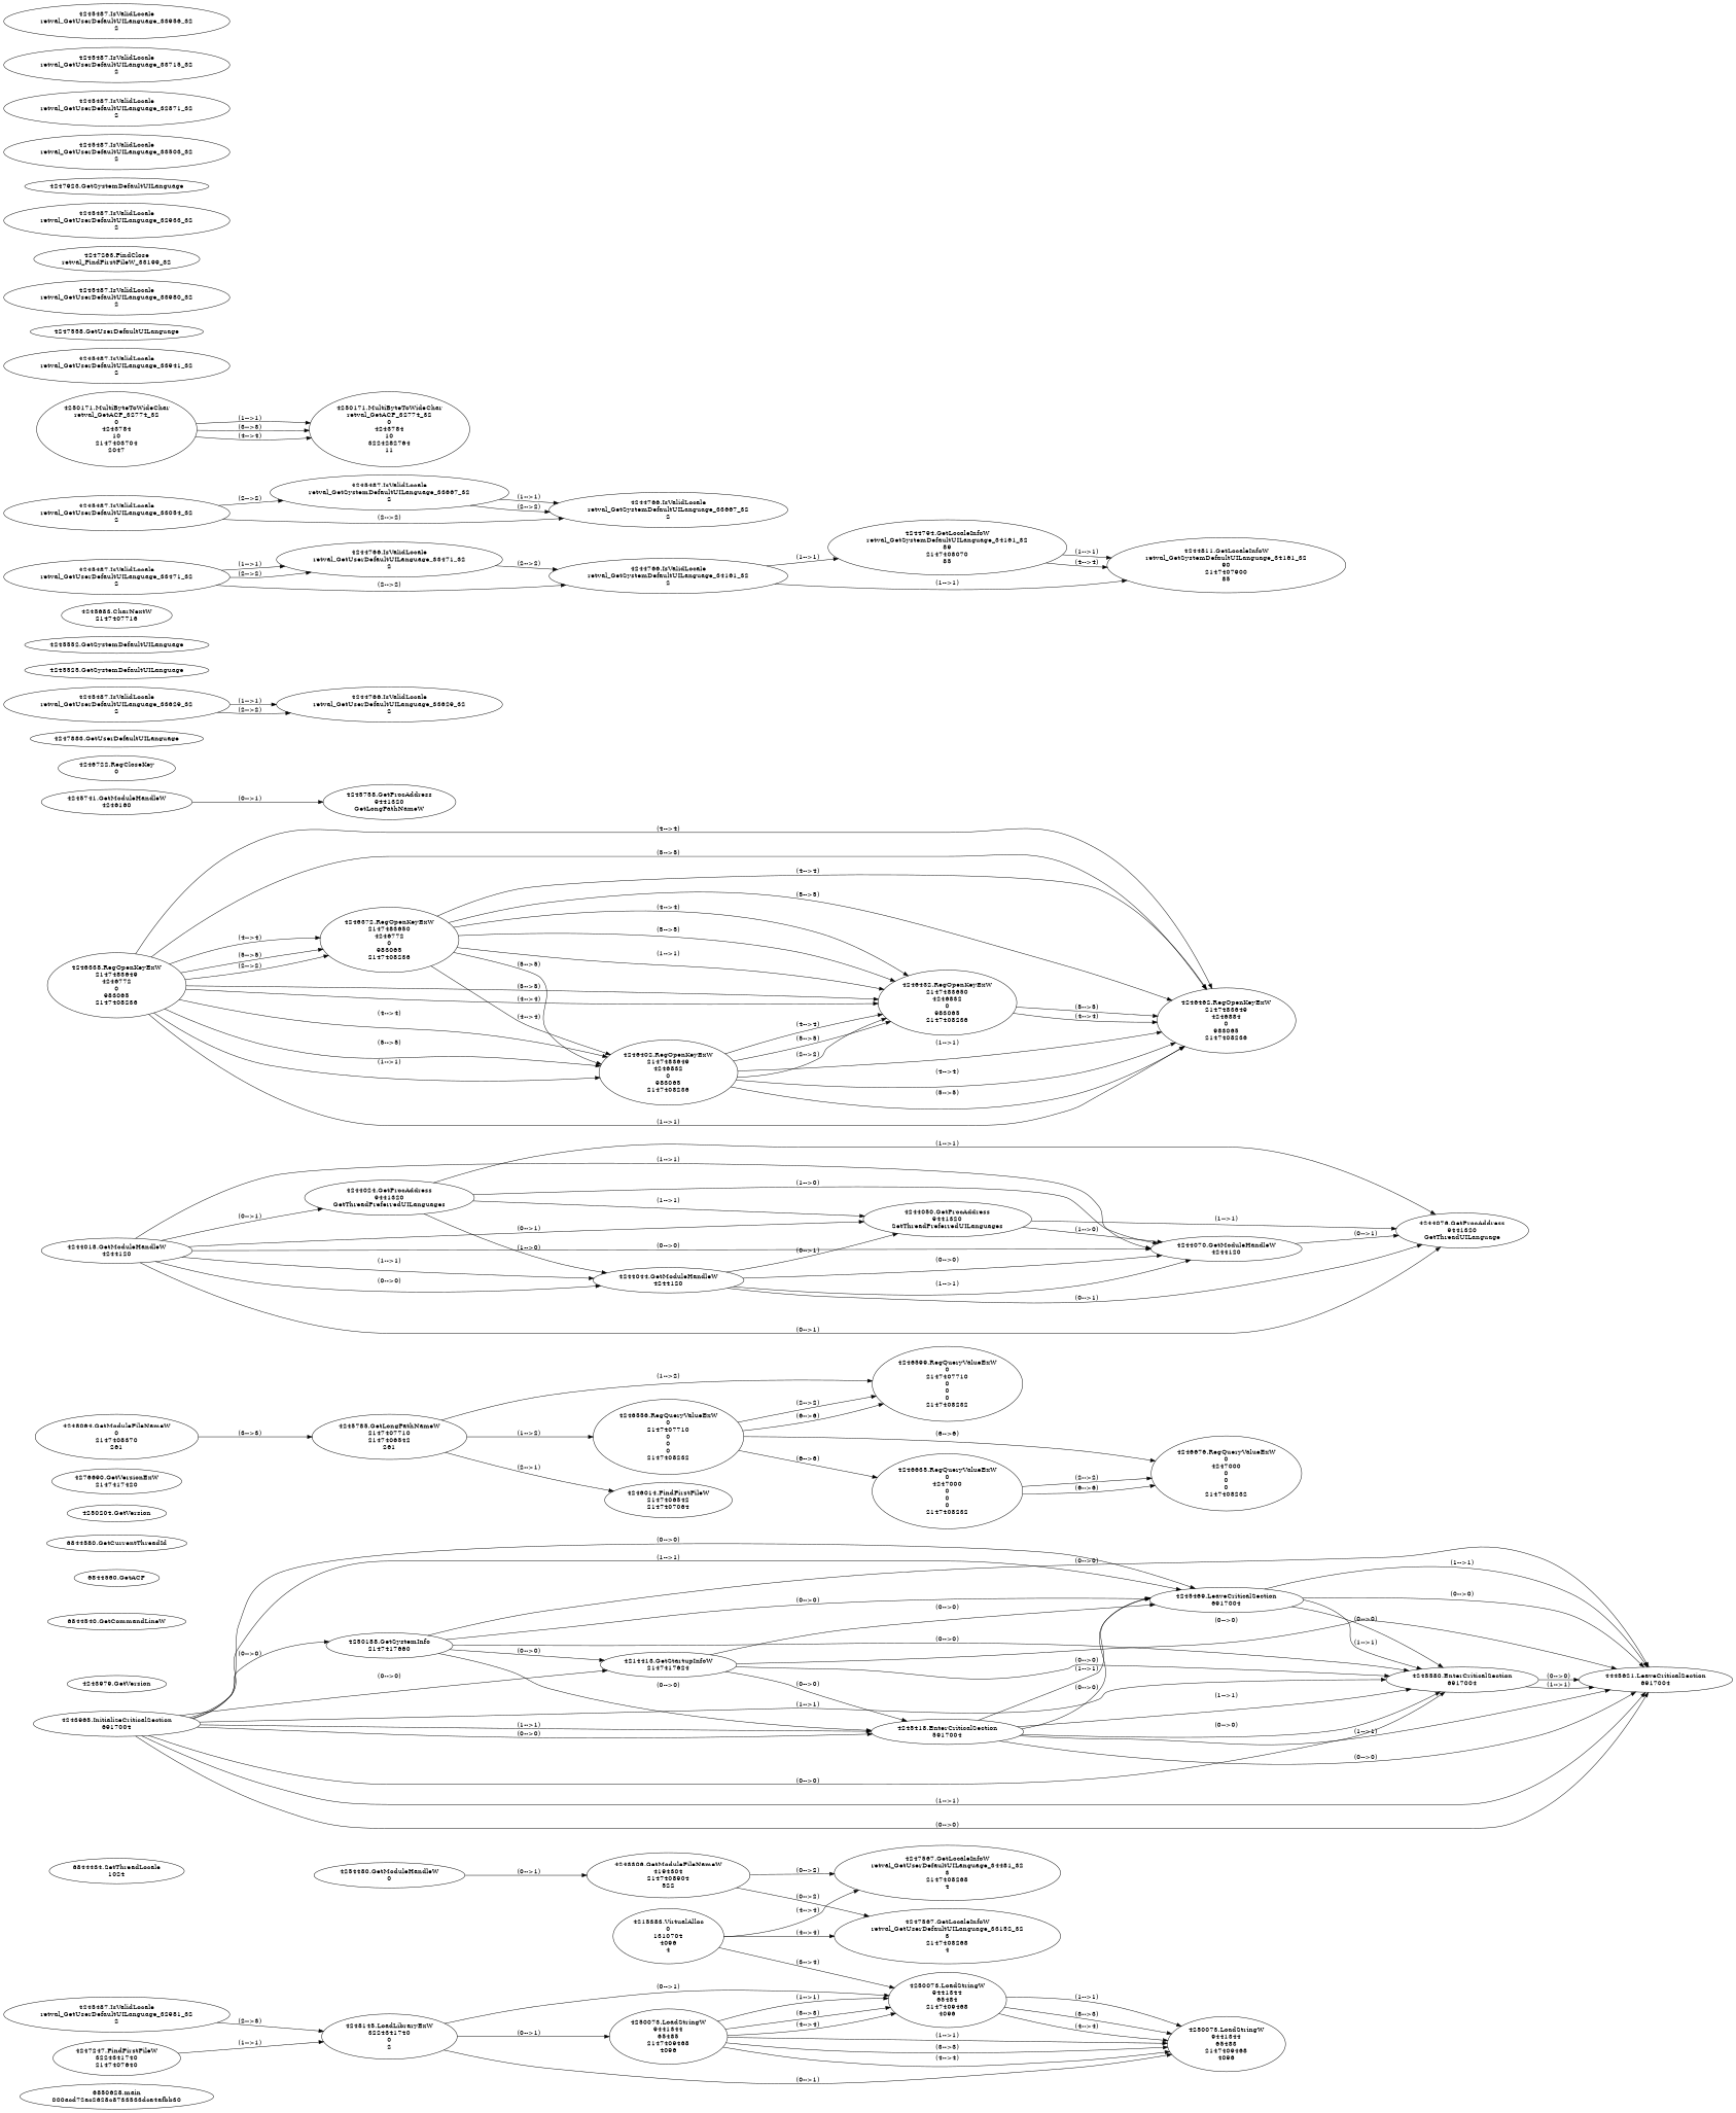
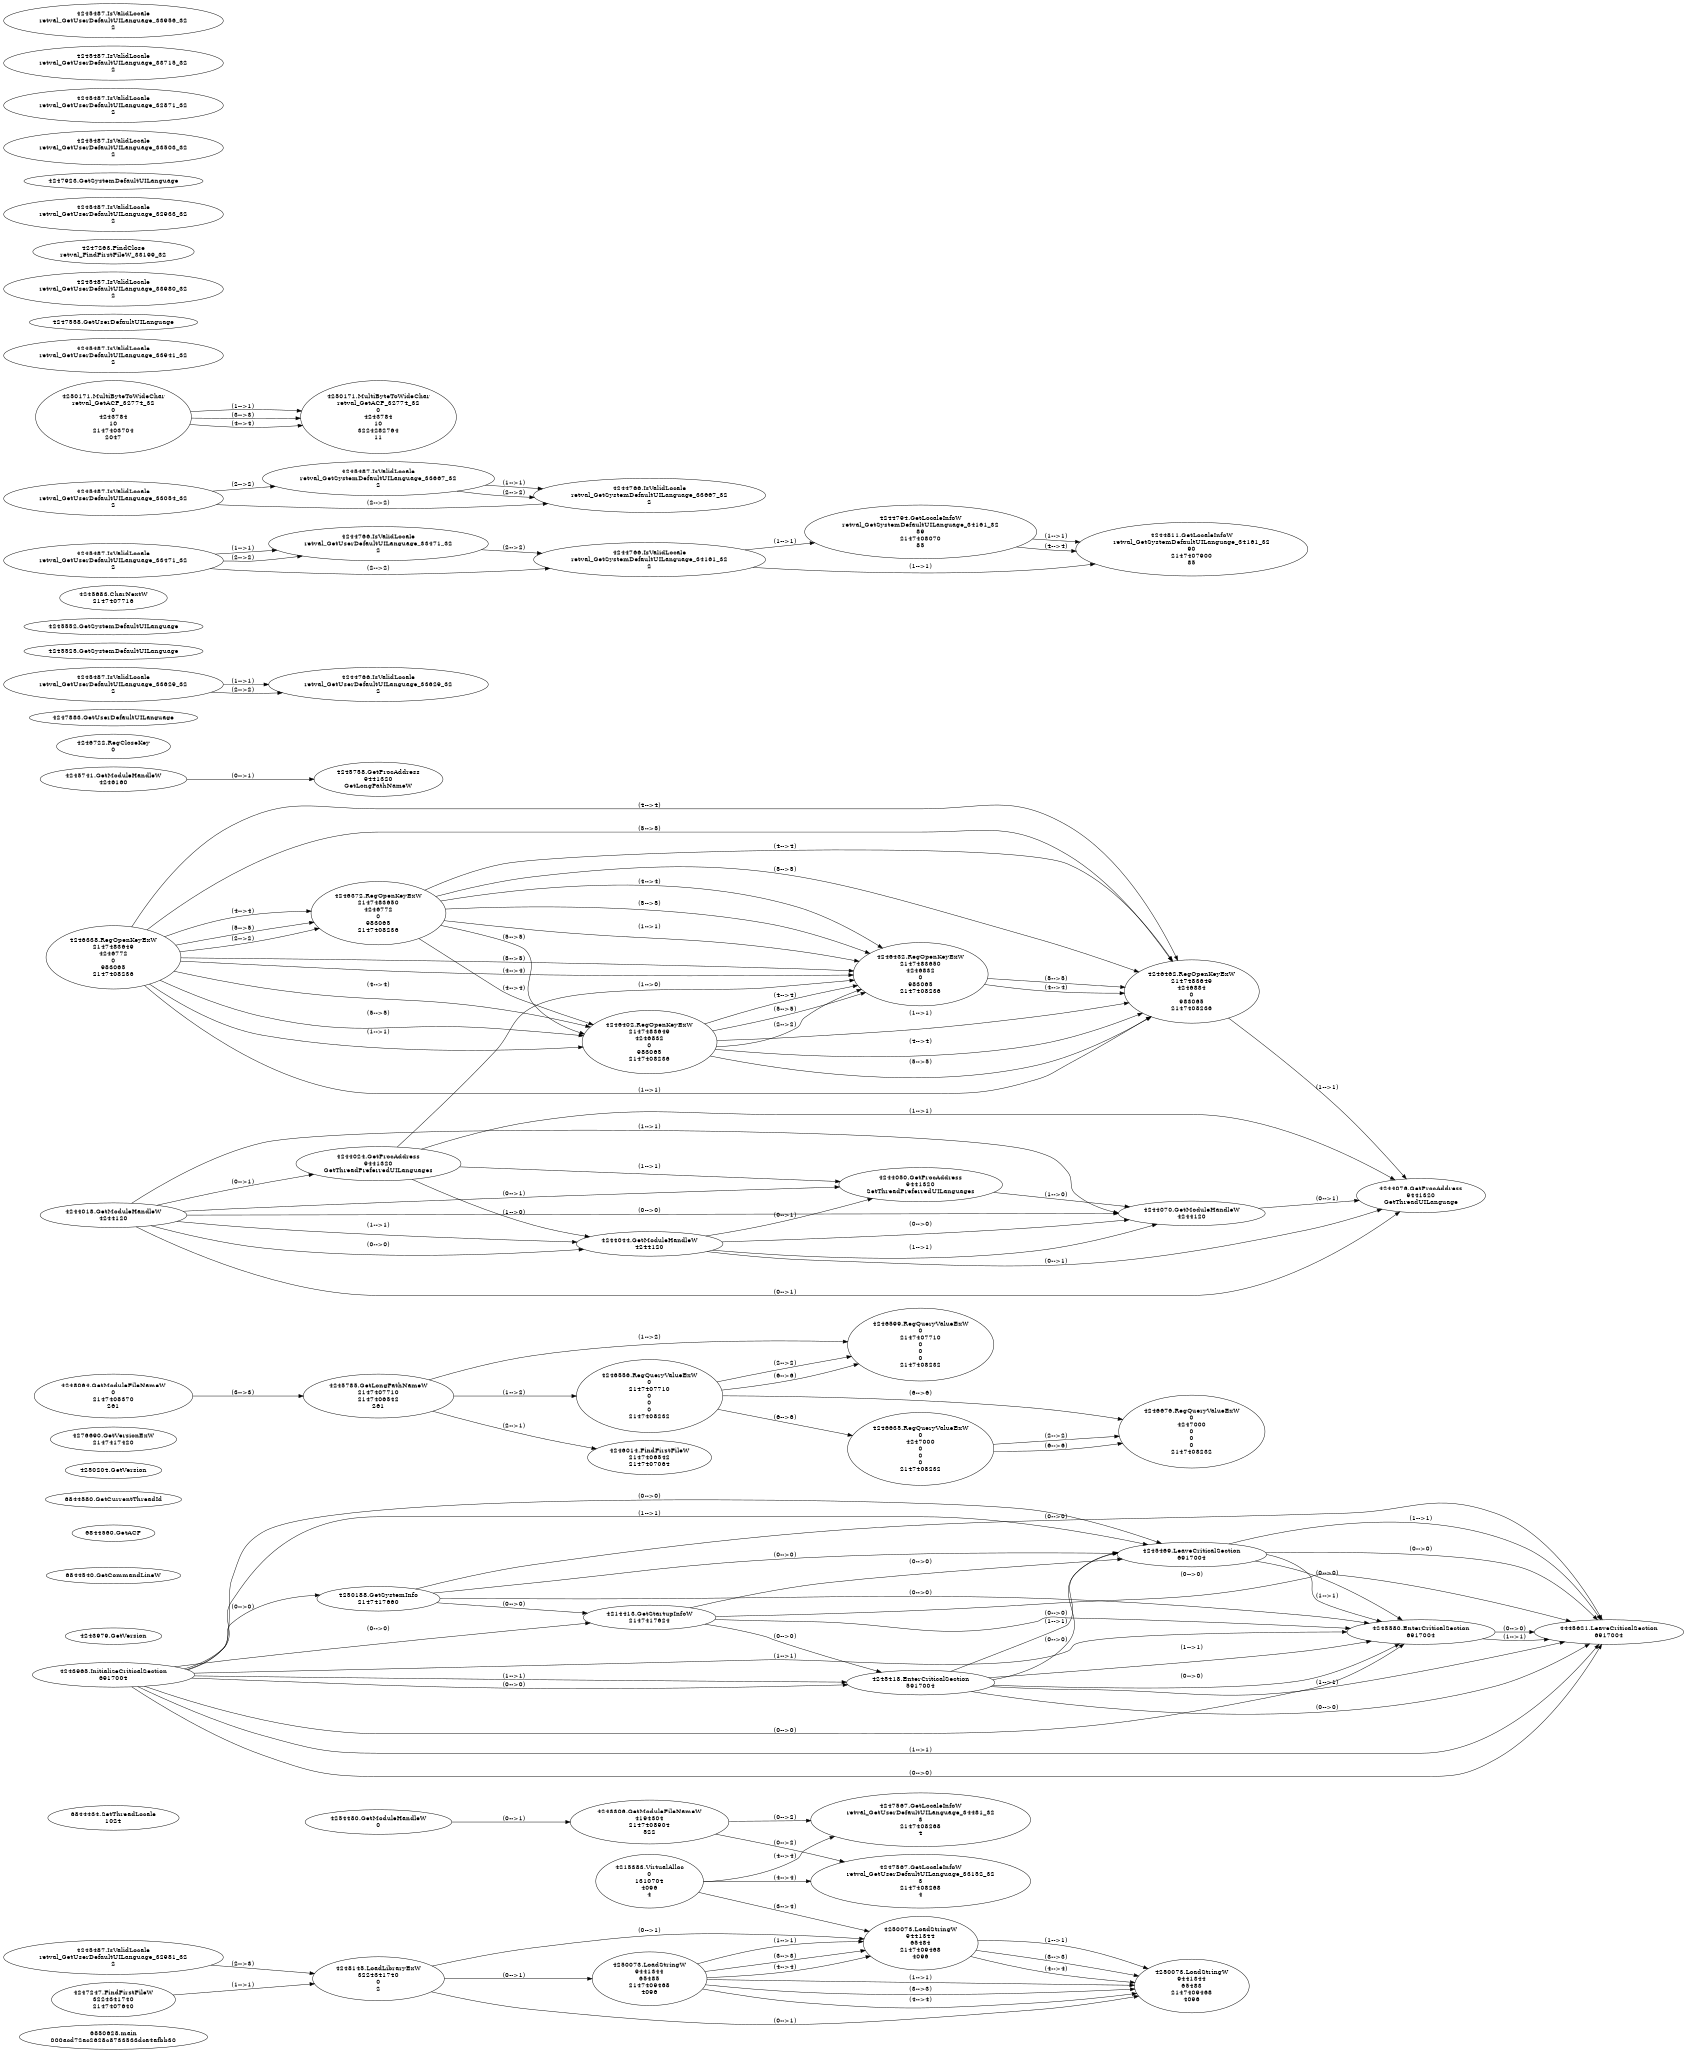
  digraph {
    rankdir=LR
    n1 [label="6850628.main\n000acd72ac2628c8733533dca4afbb30"]
    n2 [label="4254480.GetModuleHandleW\n0"]
    n3 [label="4243306.GetModuleFileNameW\n4194304\n2147408904\n522"]
    n4 [label="4247567.GetLocaleInfoW\nretval_GetUserDefaultUILanguage_34481_32\n3\n2147408268\n4"]
    n5 [label="4247567.GetLocaleInfoW\nretval_GetUserDefaultUILanguage_33152_32\n3\n2147408268\n4"]
    n6 [label="6844434.SetThreadLocale\n1024"]
    n7 [label="4243965.InitializeCriticalSection\n6917004"]
    n8 [label="4250188.GetSystemInfo\n2147417660"]
    n9 [label="4214413.GetStartupInfoW\n2147417624"]
    n10 [label="4245418.EnterCriticalSection\n5917004"]
    n11 [label="4245469.LeaveCriticalSection\n6917004"]
    n12 [label="4245580.EnterCriticalSection\n6917004"]
    n13 [label="4445621.LeaveCriticalSection\n6917004"]
    n14 [label="4243979.GetVersion\n"]
    n15 [label="6844540.GetCommandLineW\n"]
    n16 [label="6844560.GetACP\n"]
    n17 [label="6844580.GetCurrentThreadId\n"]
    n18 [label="4250204.GetVersion\n"]
    n19 [label="4276690.GetVersionExW\n2147417420"]
    n20 [label="4248064.GetModuleFileNameW\n0\n2147408370\n261"]
    n21 [label="4245785.GetLongPathNameW\n2147407710\n2147406542\n261"]
    n22 [label="4246556.RegQueryValueExW\n0\n2147407710\n0\n0\n0\n2147408232"]
    n23 [label="4246014.FindFirstFileW\n2147406542\n2147407064"]
    n24 [label="4246599.RegQueryValueExW\n0\n2147407710\n0\n0\n0\n2147408232"]
    n25 [label="4215383.VirtualAlloc\n0\n1310704\n4096\n4"]
    n26 [label="4250073.LoadStringW\n9441344\n65484\n2147409468\n4096"]
    n27 [label="4250073.LoadStringW\n9441344\n65485\n2147409468\n4096"]
    n28 [label="4250073.LoadStringW\n9441344\n65483\n2147409468\n4096"]
    n29 [label="4246338.RegOpenKeyExW\n2147483649\n4246772\n0\n983065\n2147408236"]
    n30 [label="4246372.RegOpenKeyExW\n2147483650\n4246772\n0\n983065\n2147408236"]
    n31 [label="4246402.RegOpenKeyExW\n2147483649\n4246832\n0\n983065\n2147408236"]
    n32 [label="4246432.RegOpenKeyExW\n2147483650\n4246832\n0\n983065\n2147408236"]
    n33 [label="4246462.RegOpenKeyExW\n2147483649\n4246884\n0\n983065\n2147408236"]
    n34 [label="4245741.GetModuleHandleW\n4246160"]
    n35 [label="4245758.GetProcAddress\n9441320\nGetLongPathNameW"]
    n36 [label="4246635.RegQueryValueExW\n0\n4247000\n0\n0\n0\n2147408232"]
    n37 [label="4246676.RegQueryValueExW\n0\n4247000\n0\n0\n0\n2147408232"]
    n38 [label="4246722.RegCloseKey\n0"]
    n39 [label="4247883.GetUserDefaultUILanguage\n"]
    n40 [label="4245487.IsValidLocale\nretval_GetUserDefaultUILanguage_33629_32\n2"]
    n41 [label="4244766.IsValidLocale\nretval_GetUserDefaultUILanguage_33629_32\n2"]
    n42 [label="4245525.GetSystemDefaultUILanguage\n"]
    n43 [label="4245552.GetSystemDefaultUILanguage\n"]
    n44 [label="4245683.CharNextW\n2147407716"]
    n45 [label="4245487.IsValidLocale\nretval_GetUserDefaultUILanguage_33471_32\n2"]
    n46 [label="4244766.IsValidLocale\nretval_GetUserDefaultUILanguage_33471_32\n2"]
    n47 [label="4244766.IsValidLocale\nretval_GetSystemDefaultUILanguage_34161_32\n2"]
    n48 [label="4244794.GetLocaleInfoW\nretval_GetSystemDefaultUILanguage_34161_32\n89\n2147408070\n85"]
    n49 [label="4244811.GetLocaleInfoW\nretval_GetSystemDefaultUILanguage_34161_32\n90\n2147407900\n85"]
    n50 [label="4245487.IsValidLocale\nretval_GetUserDefaultUILanguage_33054_32\n2"]
    n51 [label="4245487.IsValidLocale\nretval_GetSystemDefaultUILanguage_33667_32\n2"]
    n52 [label="4244766.IsValidLocale\nretval_GetSystemDefaultUILanguage_33667_32\n2"]
    n53 [label="4250171.MultiByteToWideChar\nretval_GetACP_32774_32\n0\n4243784\n10\n2147403704\n2047"]
    n54 [label="4250171.MultiByteToWideChar\nretval_GetACP_32774_32\n0\n4243784\n10\n3224282764\n11"]
    n55 [label="4244018.GetModuleHandleW\n4244120"]
    n56 [label="4244024.GetProcAddress\n9441320\nGetThreadPreferredUILanguages"]
    n57 [label="4244044.GetModuleHandleW\n4244120"]
    n58 [label="4244050.GetProcAddress\n9441320\nSetThreadPreferredUILanguages"]
    n59 [label="4244070.GetModuleHandleW\n4244120"]
    n60 [label="4244076.GetProcAddress\n9441320\nGetThreadUILanguage"]
    n61 [label="4245487.IsValidLocale\nretval_GetUserDefaultUILanguage_33941_32\n2"]
    n62 [label="4247558.GetUserDefaultUILanguage\n"]
    n63 [label="4245487.IsValidLocale\nretval_GetUserDefaultUILanguage_33980_32\n2"]
    n64 [label="4245487.IsValidLocale\nretval_GetUserDefaultUILanguage_32981_32\n2"]
    n65 [label="4248145.LoadLibraryExW\n3224341740\n0\n2"]
    n66 [label="4247247.FindFirstFileW\n3224341740\n2147407640"]
    n67 [label="4247263.FindClose\nretval_FindFirstFileW_33199_32"]
    n68 [label="4245487.IsValidLocale\nretval_GetUserDefaultUILanguage_32933_32\n2"]
    n69 [label="4247923.GetSystemDefaultUILanguage\n"]
    n70 [label="4245487.IsValidLocale\nretval_GetUserDefaultUILanguage_33503_32\n2"]
    n71 [label="4245487.IsValidLocale\nretval_GetUserDefaultUILanguage_32871_32\n2"]
    n72 [label="4245487.IsValidLocale\nretval_GetUserDefaultUILanguage_33715_32\n2"]
    n73 [label="4245487.IsValidLocale\nretval_GetUserDefaultUILanguage_33956_32\n2"]
    n2 -> n3 [label="(0-->1)"]
    n3 -> n4 [label="(0-->2)"]
    n3 -> n5 [label="(0-->2)"]
    n7 -> n8 [label="(0-->0)"]
    n7 -> n9 [label="(0-->0)"]
    n7 -> n10 [label="(1-->1)"]
    n7 -> n10 [label="(0-->0)"]
    n7 -> n11 [label="(1-->1)"]
    n7 -> n11 [label="(0-->0)"]
    n7 -> n12 [label="(1-->1)"]
    n7 -> n12 [label="(0-->0)"]
    n7 -> n13 [label="(1-->1)"]
    n7 -> n13 [label="(0-->0)"]
    n8 -> n9 [label="(0-->0)"]
-   n8 -> n10 [label="(0-->0)"]
    n8 -> n11 [label="(0-->0)"]
    n8 -> n12 [label="(0-->0)"]
    n8 -> n13 [label="(0-->0)"]
    n9 -> n10 [label="(0-->0)"]
    n9 -> n11 [label="(0-->0)"]
    n9 -> n12 [label="(0-->0)"]
    n9 -> n13 [label="(0-->0)"]
    n10 -> n11 [label="(1-->1)"]
    n10 -> n11 [label="(0-->0)"]
    n10 -> n12 [label="(1-->1)"]
    n10 -> n12 [label="(0-->0)"]
    n10 -> n13 [label="(1-->1)"]
    n10 -> n13 [label="(0-->0)"]
    n11 -> n12 [label="(1-->1)"]
    n11 -> n12 [label="(0-->0)"]
    n11 -> n13 [label="(1-->1)"]
    n11 -> n13 [label="(0-->0)"]
    n12 -> n13 [label="(1-->1)"]
    n12 -> n13 [label="(0-->0)"]
    n20 -> n21 [label="(3-->3)"]
    n21 -> n22 [label="(1-->2)"]
    n21 -> n23 [label="(2-->1)"]
    n21 -> n24 [label="(1-->2)"]
    n22 -> n24 [label="(2-->2)"]
    n22 -> n24 [label="(6-->6)"]
    n22 -> n36 [label="(6-->6)"]
    n22 -> n37 [label="(6-->6)"]
    n25 -> n4 [label="(4-->4)"]
    n25 -> n5 [label="(4-->4)"]
    n25 -> n26 [label="(3-->4)"]
    n26 -> n28 [label="(1-->1)"]
    n26 -> n28 [label="(3-->3)"]
    n26 -> n28 [label="(4-->4)"]
    n27 -> n26 [label="(1-->1)"]
    n27 -> n26 [label="(3-->3)"]
    n27 -> n26 [label="(4-->4)"]
    n27 -> n28 [label="(1-->1)"]
    n27 -> n28 [label="(3-->3)"]
    n27 -> n28 [label="(4-->4)"]
    n29 -> n30 [label="(2-->2)"]
    n29 -> n30 [label="(4-->4)"]
    n29 -> n30 [label="(5-->5)"]
    n29 -> n31 [label="(1-->1)"]
    n29 -> n31 [label="(4-->4)"]
    n29 -> n31 [label="(5-->5)"]
    n29 -> n32 [label="(4-->4)"]
    n29 -> n32 [label="(5-->5)"]
    n29 -> n33 [label="(1-->1)"]
    n29 -> n33 [label="(4-->4)"]
    n29 -> n33 [label="(5-->5)"]
    n30 -> n31 [label="(4-->4)"]
    n30 -> n31 [label="(5-->5)"]
    n30 -> n32 [label="(1-->1)"]
    n30 -> n32 [label="(4-->4)"]
    n30 -> n32 [label="(5-->5)"]
    n30 -> n33 [label="(4-->4)"]
    n30 -> n33 [label="(5-->5)"]
    n31 -> n32 [label="(2-->2)"]
    n31 -> n32 [label="(4-->4)"]
    n31 -> n32 [label="(5-->5)"]
    n31 -> n33 [label="(1-->1)"]
    n31 -> n33 [label="(4-->4)"]
    n31 -> n33 [label="(5-->5)"]
    n32 -> n33 [label="(4-->4)"]
    n32 -> n33 [label="(5-->5)"]
    n34 -> n35 [label="(0-->1)"]
    n36 -> n37 [label="(2-->2)"]
    n36 -> n37 [label="(6-->6)"]
    n40 -> n41 [label="(1-->1)"]
    n40 -> n41 [label="(2-->2)"]
    n45 -> n46 [label="(1-->1)"]
    n45 -> n46 [label="(2-->2)"]
    n45 -> n47 [label="(2-->2)"]
    n46 -> n47 [label="(2-->2)"]
    n47 -> n48 [label="(1-->1)"]
    n47 -> n49 [label="(1-->1)"]
    n48 -> n49 [label="(1-->1)"]
    n48 -> n49 [label="(4-->4)"]
    n50 -> n51 [label="(2-->2)"]
    n50 -> n52 [label="(2-->2)"]
    n51 -> n52 [label="(1-->1)"]
    n51 -> n52 [label="(2-->2)"]
    n53 -> n54 [label="(1-->1)"]
    n53 -> n54 [label="(3-->3)"]
    n53 -> n54 [label="(4-->4)"]
    n55 -> n56 [label="(0-->1)"]
    n55 -> n57 [label="(1-->1)"]
    n55 -> n57 [label="(0-->0)"]
    n55 -> n58 [label="(0-->1)"]
    n55 -> n59 [label="(1-->1)"]
    n55 -> n59 [label="(0-->0)"]
    n55 -> n60 [label="(0-->1)"]
    n56 -> n57 [label="(1-->0)"]
    n56 -> n58 [label="(1-->1)"]
-   n56 -> n59 [label="(1-->0)"]
+   n56 -> n32 [label="(1-->0)"]
    n56 -> n60 [label="(1-->1)"]
    n57 -> n58 [label="(0-->1)"]
    n57 -> n59 [label="(1-->1)"]
    n57 -> n59 [label="(0-->0)"]
    n57 -> n60 [label="(0-->1)"]
    n58 -> n59 [label="(1-->0)"]
-   n58 -> n60 [label="(1-->1)"]
+   n33 -> n60 [label="(1-->1)"]
    n59 -> n60 [label="(0-->1)"]
    n64 -> n65 [label="(2-->3)"]
    n65 -> n26 [label="(0-->1)"]
    n65 -> n27 [label="(0-->1)"]
    n65 -> n28 [label="(0-->1)"]
    n66 -> n65 [label="(1-->1)"]
  }
